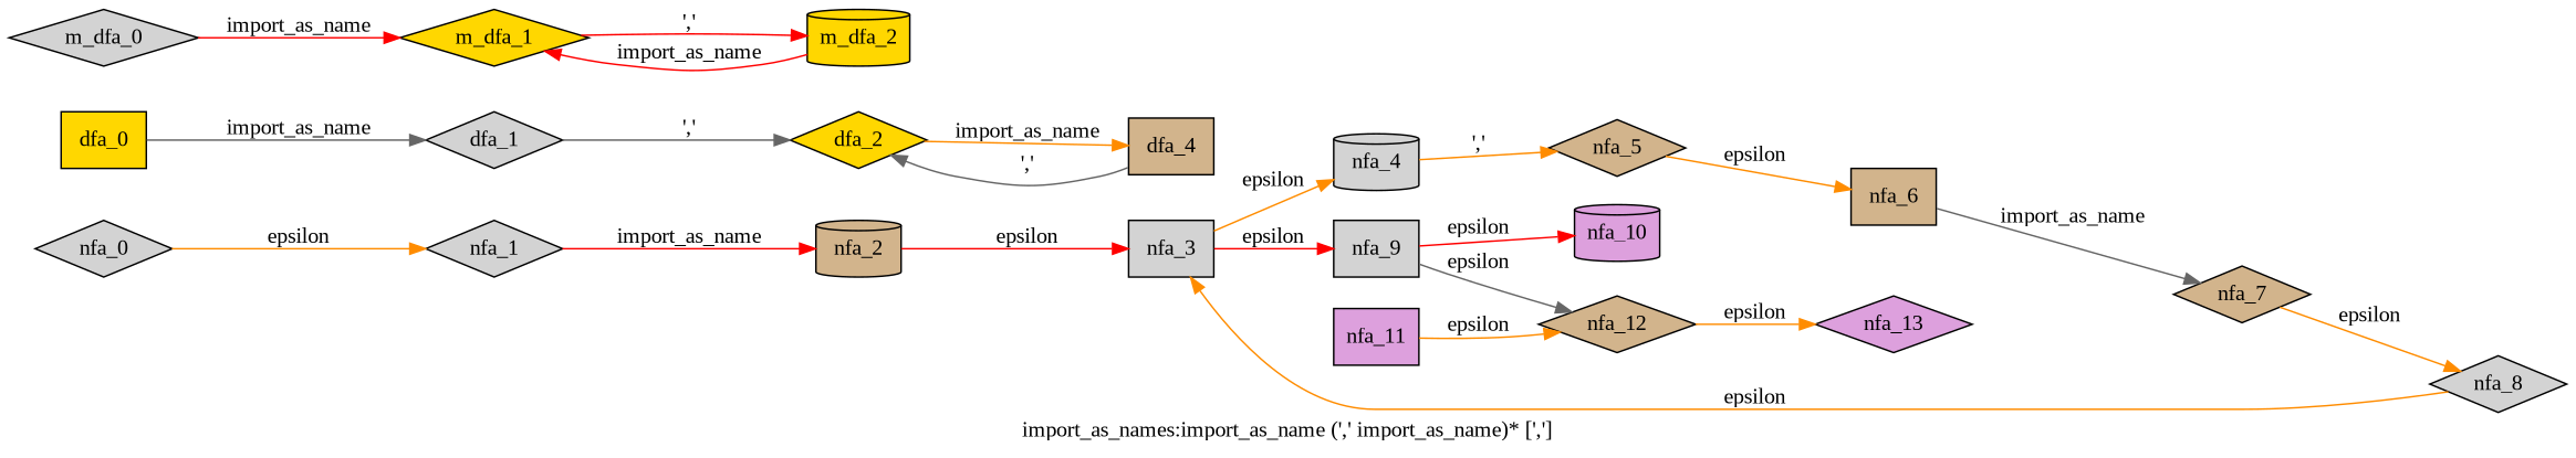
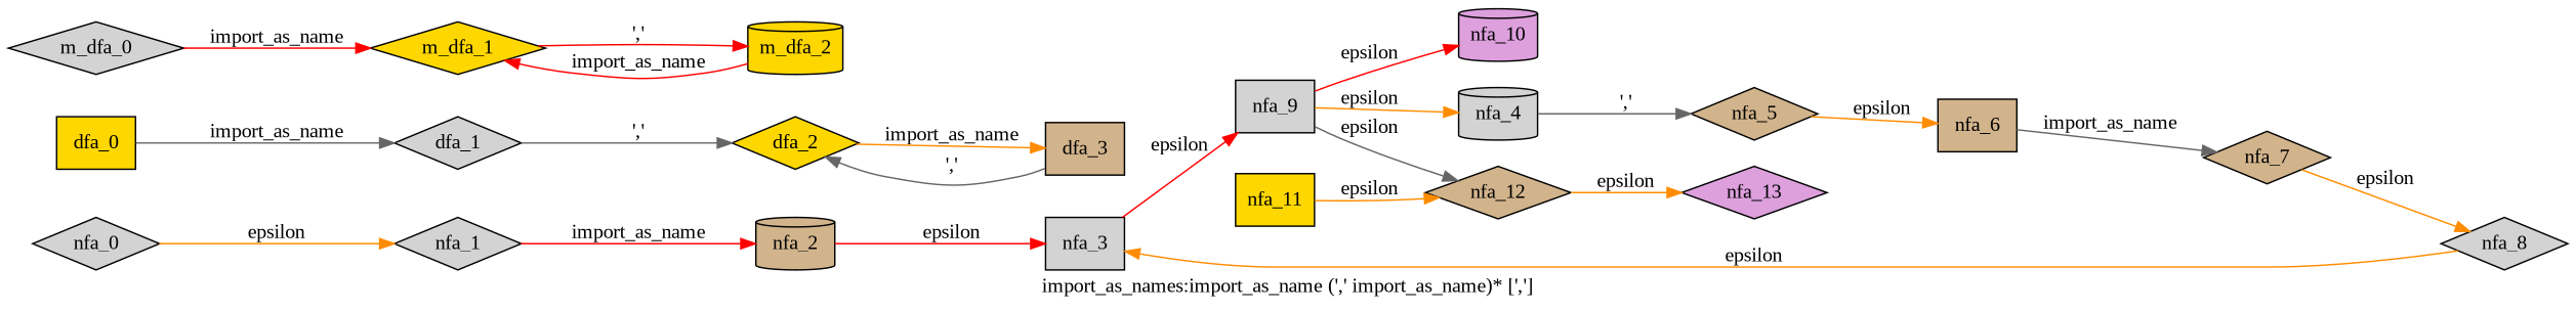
  digraph {
    fontname="Liberation Serif"
    label="import_as_names:import_as_name (',' import_as_name)* [',']"
    rankdir=LR
    node [fillcolor=lightgrey fontname="Liberation Serif" shape=diamond style=filled]
    edge [color=darkorange fontname="Liberation Serif"]
    nfa_0
    nfa_1
    nfa_2 [fillcolor=tan shape=cylinder]
    nfa_3 [shape=box]
    nfa_4 [shape=cylinder]
    nfa_9 [shape=box]
    nfa_5 [fillcolor=tan]
    nfa_6 [fillcolor=tan shape=box]
    nfa_7 [fillcolor=tan]
    nfa_8
    nfa_10 [fillcolor=plum shape=cylinder]
    nfa_12 [fillcolor=tan]
-   nfa_11 [fillcolor=plum shape=box]
+   nfa_11 [fillcolor=gold shape=box]
    nfa_13 [fillcolor=plum]
    dfa_1
    dfa_0 [fillcolor=gold shape=box]
    dfa_2 [fillcolor=gold]
-   dfa_3 [fillcolor=tan shape=box label=dfa_4]
+   dfa_3 [fillcolor=tan shape=box]
    m_dfa_1 [fillcolor=gold]
    m_dfa_0
    m_dfa_2 [fillcolor=gold shape=cylinder]
    subgraph sub_1 {
      nfa_0
      nfa_1
      nfa_2
      nfa_3
      nfa_4
      nfa_9
      nfa_5
      nfa_6
      nfa_7
      nfa_8
      nfa_10
      nfa_12
      nfa_11
      nfa_13
    }
    subgraph sub_2 {
      dfa_1
      dfa_0
      dfa_2
      dfa_3
    }
    subgraph sub_3 {
      m_dfa_1
      m_dfa_0
      m_dfa_2
    }
    nfa_0 -> nfa_1 [label=epsilon]
    nfa_1 -> nfa_2 [color=red label=import_as_name]
    nfa_2 -> nfa_3 [color=red label=epsilon]
-   nfa_3 -> nfa_4 [label=epsilon]
+   nfa_9 -> nfa_4 [label=epsilon]
    nfa_3 -> nfa_9 [color=red label=epsilon]
-   nfa_4 -> nfa_5 [label="','"]
+   nfa_4 -> nfa_5 [color=gray40 label="','"]
    nfa_9 -> nfa_10 [color=red label=epsilon]
    nfa_9 -> nfa_12 [color=gray40 label=epsilon]
    nfa_5 -> nfa_6 [label=epsilon]
    nfa_6 -> nfa_7 [color=gray40 label=import_as_name]
    nfa_7 -> nfa_8 [label=epsilon]
    nfa_8 -> nfa_3 [label=epsilon]
    nfa_12 -> nfa_13 [label=epsilon]
    nfa_11 -> nfa_12 [label=epsilon]
    dfa_1 -> dfa_2 [color=gray40 label="','"]
    dfa_0 -> dfa_1 [color=gray40 label=import_as_name]
    dfa_2 -> dfa_3 [label=import_as_name]
    dfa_3 -> dfa_2 [color=gray40 label="','"]
    m_dfa_1 -> m_dfa_2 [color=red label="','"]
    m_dfa_0 -> m_dfa_1 [color=red label=import_as_name]
    m_dfa_2 -> m_dfa_1 [color=red label=import_as_name]
  }
